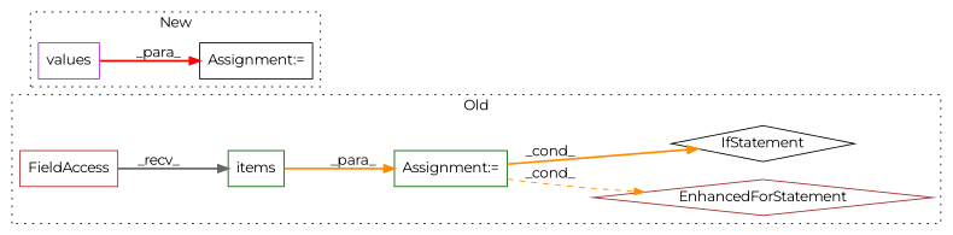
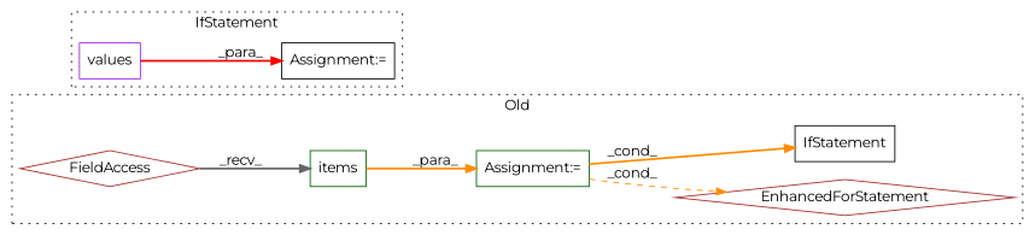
  digraph {
    fontname=Montserrat
    rankdir=LR
    node [a=32 color=darkgreen fontname=Montserrat l="66,2" s="10022,10119" shape=box]
    edge [color=darkorange fontname=Montserrat style=bold]
    n1 [l=7 label=items s=10112]
    n2 [a=7 label="Assignment:="]
    n3 [a=70 color=brown label=EnhancedForStatement shape=diamond]
-   n4 [a=25 color=black l="10,2" label=IfStatement s="10129,10152" shape=diamond]
-   n5 [a=22 color=brown l=11 label=FieldAccess s=10100]
+   n4 [a=25 color=black l="10,2" label=IfStatement s="10129,10152"]
+   n5 [a=22 color=brown l=11 label=FieldAccess s=10100 shape=diamond]
    n6 [color=purple l=8 label=values s=9465]
    n7 [a=7 color=black l="53,2" label="Assignment:=" s="9002,9473"]
    subgraph cluster_1 {
      label=Old
      style=dotted
      n1
      n2
      n3
      n4
      n5
    }
    subgraph cluster_2 {
-     label=New
+     label=IfStatement
      style=dotted
      n6
      n7
    }
    n1 -> n2 [label=_para_]
    n2 -> n3 [label=_cond_ style=dashed]
    n2 -> n4 [label=_cond_]
    n5 -> n1 [color=gray40 label=_recv_]
    n6 -> n7 [color=red label=_para_]
  }
